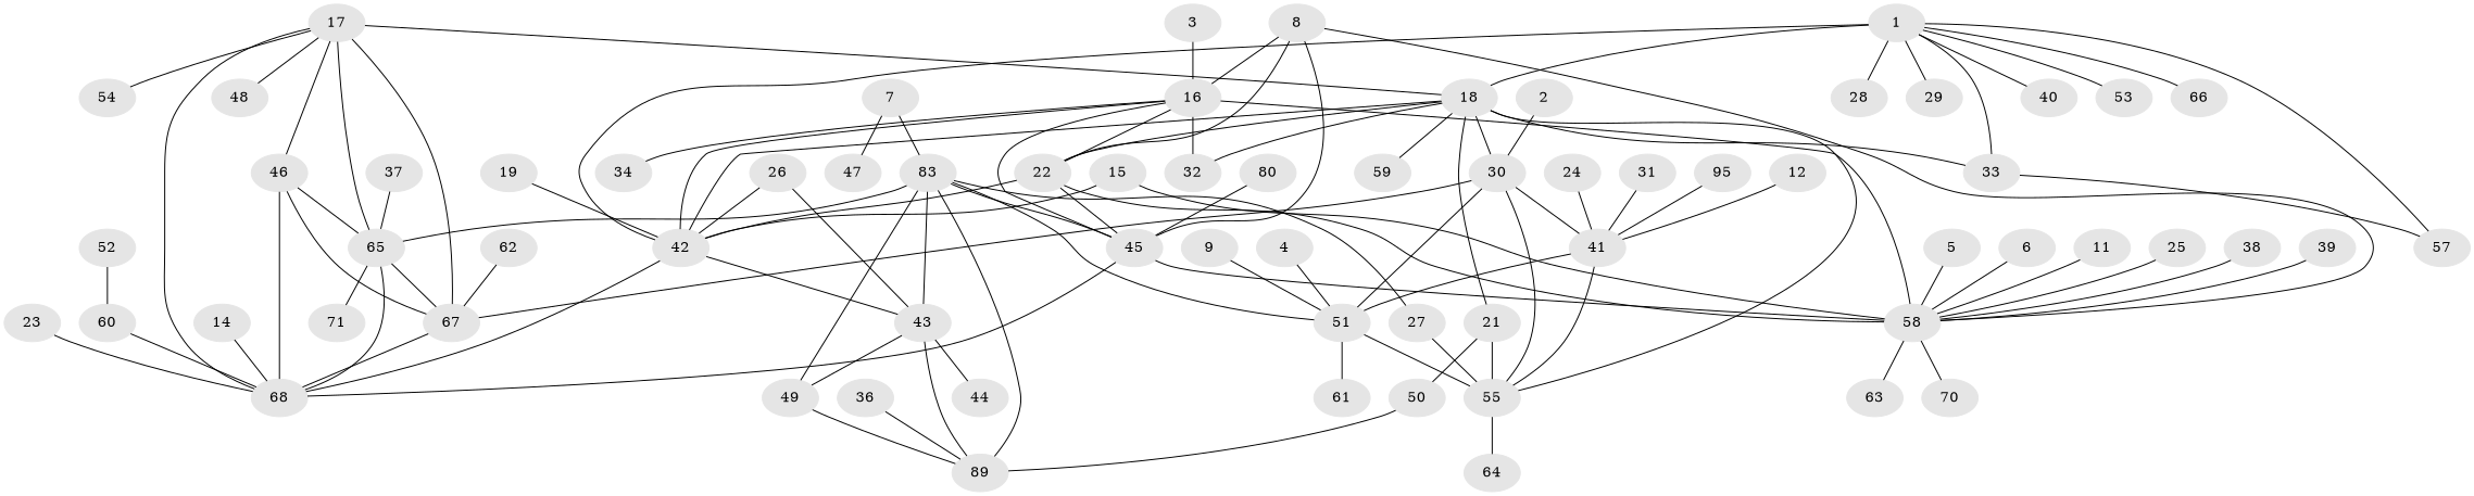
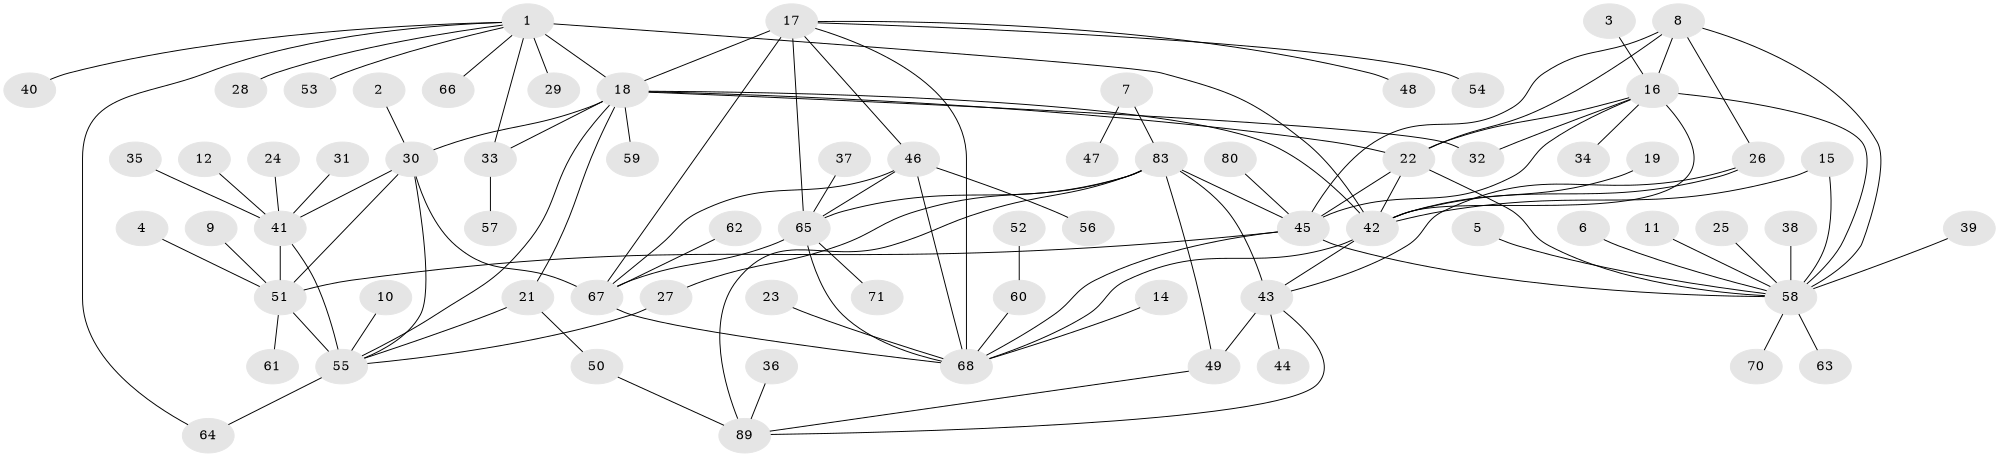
  graph {
    node [color=gray90 style=filled]
    edge [weight=1.0]
    1
    18
    28
    29
    33
    40
    42
    53
    64
    66
    30
    22
    55
    32
    21
    59
    57
    43
    68
    2
    51
    41
    67
    3
    16
    58
    45
    34
    4
    61
    5
    63
    70
    6
    n35 [label=83]
    7
    47
    27
    49
    65
    n41 [label=89]
    8
    26
    9
+   10
    11
    12
    44
    71
    14
    15
    17
    46
    48
    54
+   56
    50
    19
    n59 [label=80]
    23
    24
    25
    31
-   35 [label=95]
+   35
    36
    37
    38
    39
    52
    60
    62
    1 -- 18 [weight=4.0]
    1 -- 28
    1 -- 29
    1 -- 33 [weight=4.0]
    1 -- 40
    1 -- 42 [weight=4.0]
    1 -- 53
-   1 -- 57
+   1 -- 64
    1 -- 66
    18 -- 33
    18 -- 42
    18 -- 30
    18 -- 22
    18 -- 55
    18 -- 32
    18 -- 21
    18 -- 59
    33 -- 57
    42 -- 43
    42 -- 68
    30 -- 55
    30 -- 51 [weight=3.0]
    30 -- 41 [weight=2.0]
    30 -- 67
    22 -- 42 [weight=2.0]
    22 -- 58 [weight=2.0]
    22 -- 45
    55 -- 64
    21 -- 55
    21 -- 50
    43 -- 49 [weight=2.0]
    43 -- n41
    43 -- 44
    2 -- 30
    51 -- 55 [weight=3.0]
    51 -- 61
    41 -- 55 [weight=2.0]
    41 -- 51 [weight=6.0]
    67 -- 68
    3 -- 16
    16 -- 42
    16 -- 22 [weight=2.0]
    16 -- 32
    16 -- 58 [weight=4.0]
    16 -- 45 [weight=2.0]
    16 -- 34
    58 -- 63
    58 -- 70
    45 -- 68
    45 -- 58 [weight=2.0]
    4 -- 51
    5 -- 58
    6 -- 58
    n35 -- 43 [weight=3.0]
-   n35 -- 51
+   45 -- 51
    n35 -- 45
    n35 -- 27
    n35 -- 49 [weight=6.0]
    n35 -- 65
    n35 -- n41 [weight=3.0]
    7 -- n35
    7 -- 47
    27 -- 55
    49 -- n41 [weight=2.0]
    65 -- 68 [weight=2.0]
    65 -- 67 [weight=2.0]
    65 -- 71
    8 -- 22
    8 -- 16 [weight=2.0]
    8 -- 58 [weight=2.0]
    8 -- 45
+   8 -- 26
    26 -- 42
    26 -- 43
    9 -- 51
+   10 -- 55
    11 -- 58
    12 -- 41
    14 -- 68
    15 -- 42
    15 -- 58
    17 -- 18
    17 -- 68 [weight=2.0]
    17 -- 67 [weight=2.0]
    17 -- 65 [weight=4.0]
    17 -- 46 [weight=2.0]
    17 -- 48
    17 -- 54
    46 -- 68
    46 -- 67
    46 -- 65 [weight=2.0]
+   46 -- 56
    50 -- n41
    19 -- 42
    n59 -- 45
    23 -- 68
    24 -- 41
    25 -- 58
    31 -- 41
    35 -- 41
    36 -- n41
    37 -- 65
    38 -- 58
    39 -- 58
    52 -- 60
    60 -- 68
    62 -- 67
  }
